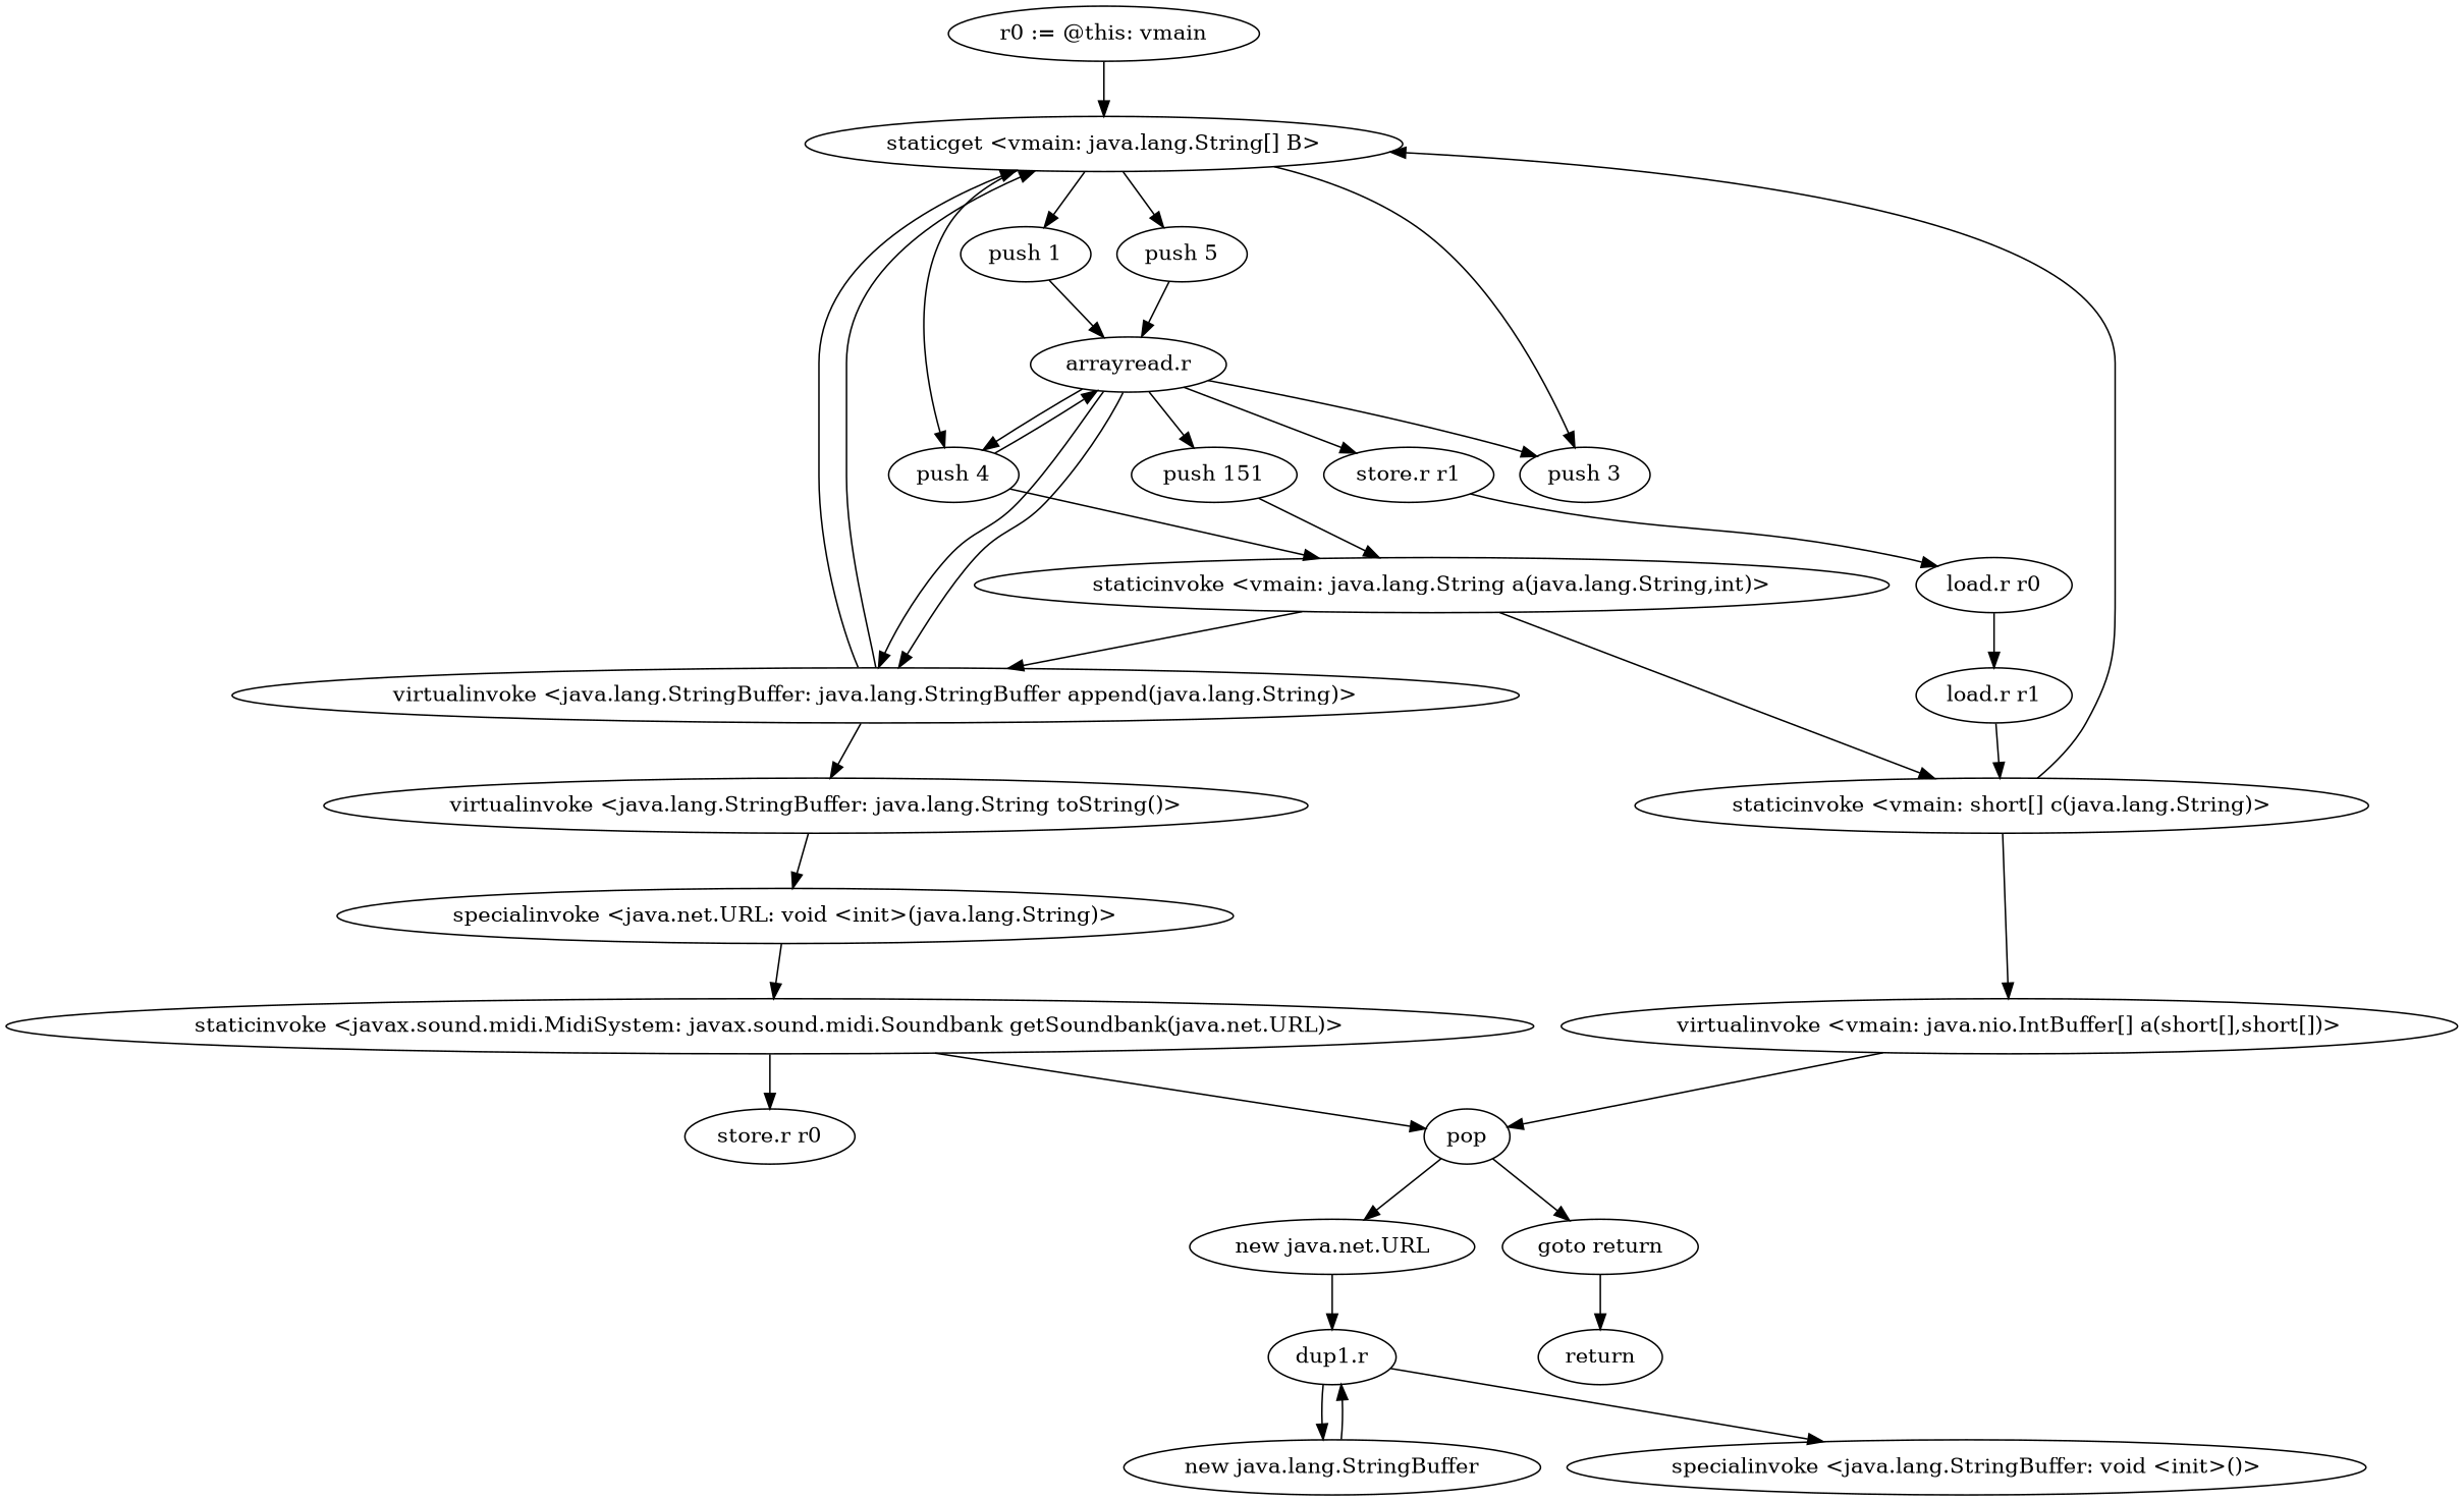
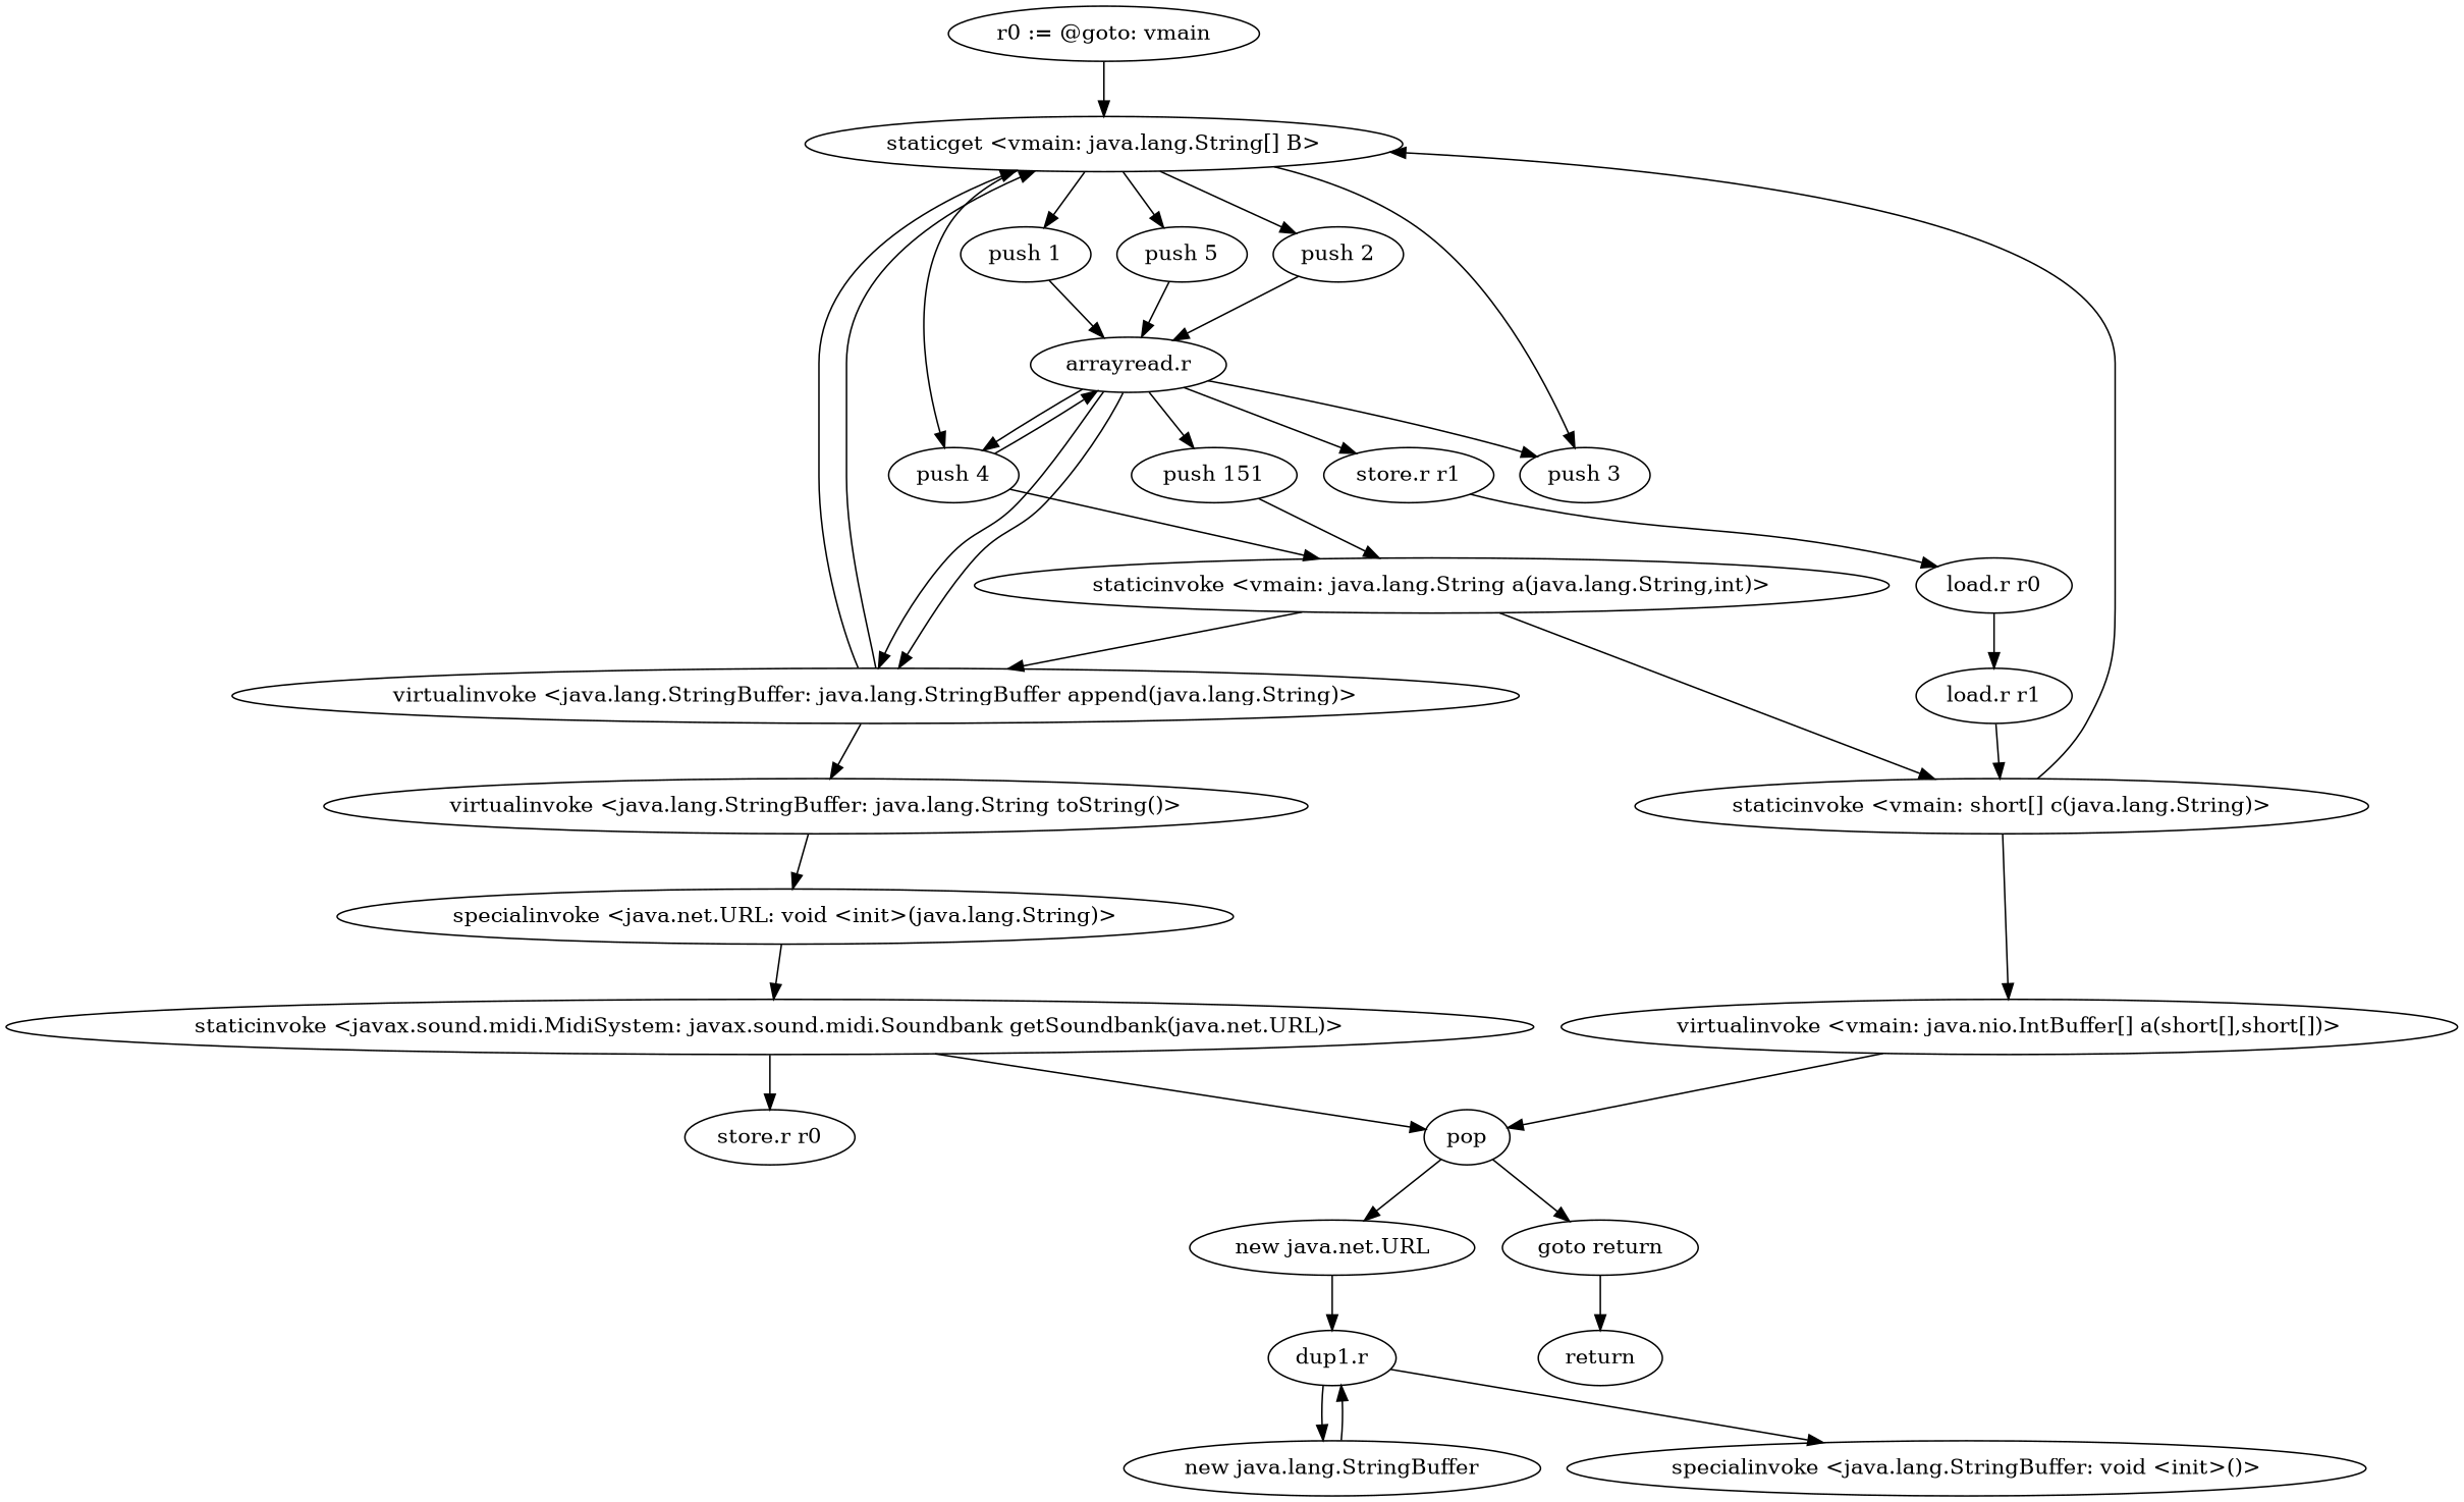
  digraph {
-   "r0 := @this: vmain"
+   "r0 := @this: vmain" [label="r0 := @goto: vmain"]
    "staticget <vmain: java.lang.String[] B>"
+   "push 2"
    "push 1"
    "push 4"
    "push 5"
    "push 3"
    "arrayread.r"
    "staticinvoke <vmain: java.lang.String a(java.lang.String,int)>"
    "store.r r1"
    "virtualinvoke <java.lang.StringBuffer: java.lang.StringBuffer append(java.lang.String)>"
    "push 151"
    "load.r r0"
    "virtualinvoke <java.lang.StringBuffer: java.lang.String toString()>"
    "load.r r1"
    "staticinvoke <vmain: short[] c(java.lang.String)>"
    "virtualinvoke <vmain: java.nio.IntBuffer[] a(short[],short[])>"
    pop
    "new java.net.URL"
    "goto return"
    "dup1.r"
    return
    "new java.lang.StringBuffer"
    "specialinvoke <java.lang.StringBuffer: void <init>()>"
    "specialinvoke <java.net.URL: void <init>(java.lang.String)>"
    "staticinvoke <javax.sound.midi.MidiSystem: javax.sound.midi.Soundbank getSoundbank(java.net.URL)>"
    "store.r r0"
    "r0 := @this: vmain" -> "staticget <vmain: java.lang.String[] B>"
+   "staticget <vmain: java.lang.String[] B>" -> "push 2"
    "staticget <vmain: java.lang.String[] B>" -> "push 1"
    "staticget <vmain: java.lang.String[] B>" -> "push 4"
    "staticget <vmain: java.lang.String[] B>" -> "push 5"
    "staticget <vmain: java.lang.String[] B>" -> "push 3"
+   "push 2" -> "arrayread.r"
    "push 1" -> "arrayread.r"
    "push 4" -> "arrayread.r"
    "push 4" -> "staticinvoke <vmain: java.lang.String a(java.lang.String,int)>"
    "push 5" -> "arrayread.r"
    "arrayread.r" -> "push 4"
    "arrayread.r" -> "push 3"
    "arrayread.r" -> "store.r r1"
    "arrayread.r" -> "virtualinvoke <java.lang.StringBuffer: java.lang.StringBuffer append(java.lang.String)>"
    "arrayread.r" -> "virtualinvoke <java.lang.StringBuffer: java.lang.StringBuffer append(java.lang.String)>"
    "arrayread.r" -> "push 151"
    "staticinvoke <vmain: java.lang.String a(java.lang.String,int)>" -> "virtualinvoke <java.lang.StringBuffer: java.lang.StringBuffer append(java.lang.String)>"
    "staticinvoke <vmain: java.lang.String a(java.lang.String,int)>" -> "staticinvoke <vmain: short[] c(java.lang.String)>"
    "store.r r1" -> "load.r r0"
    "virtualinvoke <java.lang.StringBuffer: java.lang.StringBuffer append(java.lang.String)>" -> "staticget <vmain: java.lang.String[] B>"
    "virtualinvoke <java.lang.StringBuffer: java.lang.StringBuffer append(java.lang.String)>" -> "staticget <vmain: java.lang.String[] B>"
    "virtualinvoke <java.lang.StringBuffer: java.lang.StringBuffer append(java.lang.String)>" -> "virtualinvoke <java.lang.StringBuffer: java.lang.String toString()>"
    "push 151" -> "staticinvoke <vmain: java.lang.String a(java.lang.String,int)>"
    "load.r r0" -> "load.r r1"
    "virtualinvoke <java.lang.StringBuffer: java.lang.String toString()>" -> "specialinvoke <java.net.URL: void <init>(java.lang.String)>"
    "load.r r1" -> "staticinvoke <vmain: short[] c(java.lang.String)>"
    "staticinvoke <vmain: short[] c(java.lang.String)>" -> "staticget <vmain: java.lang.String[] B>"
    "staticinvoke <vmain: short[] c(java.lang.String)>" -> "virtualinvoke <vmain: java.nio.IntBuffer[] a(short[],short[])>"
    "virtualinvoke <vmain: java.nio.IntBuffer[] a(short[],short[])>" -> pop
    pop -> "new java.net.URL"
    pop -> "goto return"
    "new java.net.URL" -> "dup1.r"
    "goto return" -> return
    "dup1.r" -> "new java.lang.StringBuffer"
    "dup1.r" -> "specialinvoke <java.lang.StringBuffer: void <init>()>"
    "new java.lang.StringBuffer" -> "dup1.r"
    "specialinvoke <java.net.URL: void <init>(java.lang.String)>" -> "staticinvoke <javax.sound.midi.MidiSystem: javax.sound.midi.Soundbank getSoundbank(java.net.URL)>"
    "staticinvoke <javax.sound.midi.MidiSystem: javax.sound.midi.Soundbank getSoundbank(java.net.URL)>" -> pop
    "staticinvoke <javax.sound.midi.MidiSystem: javax.sound.midi.Soundbank getSoundbank(java.net.URL)>" -> "store.r r0"
  }
